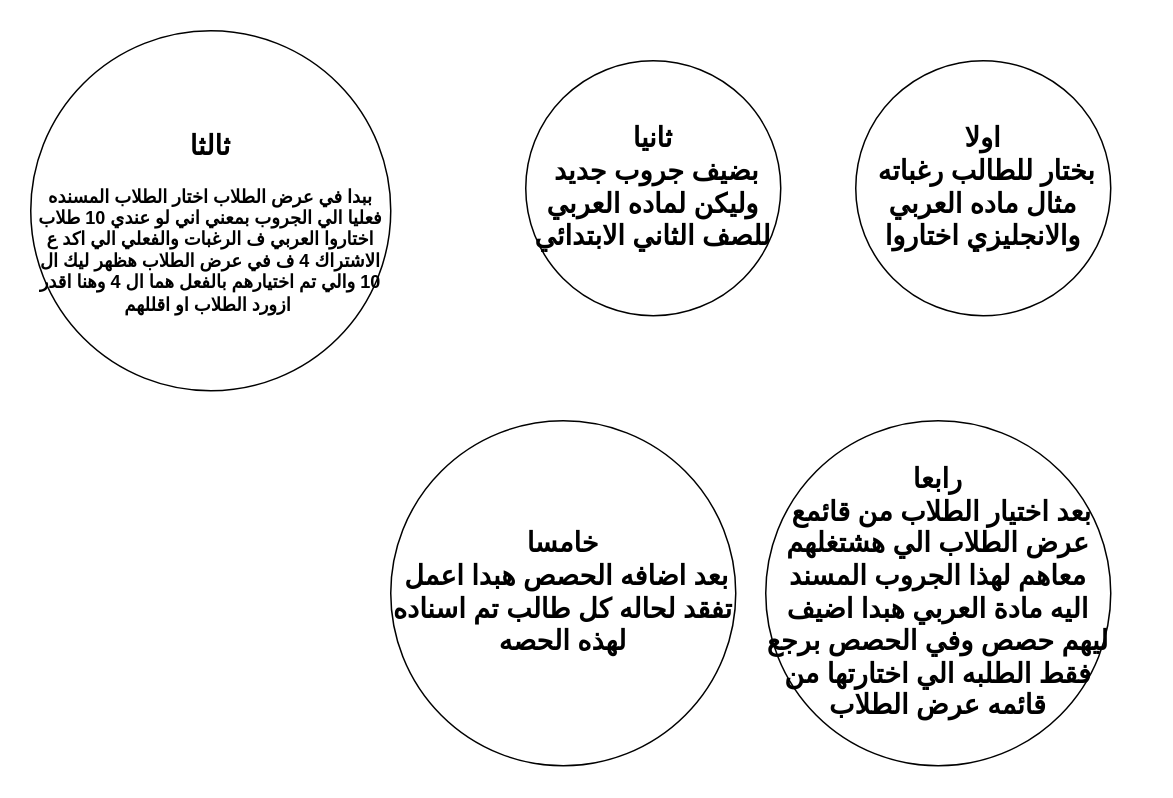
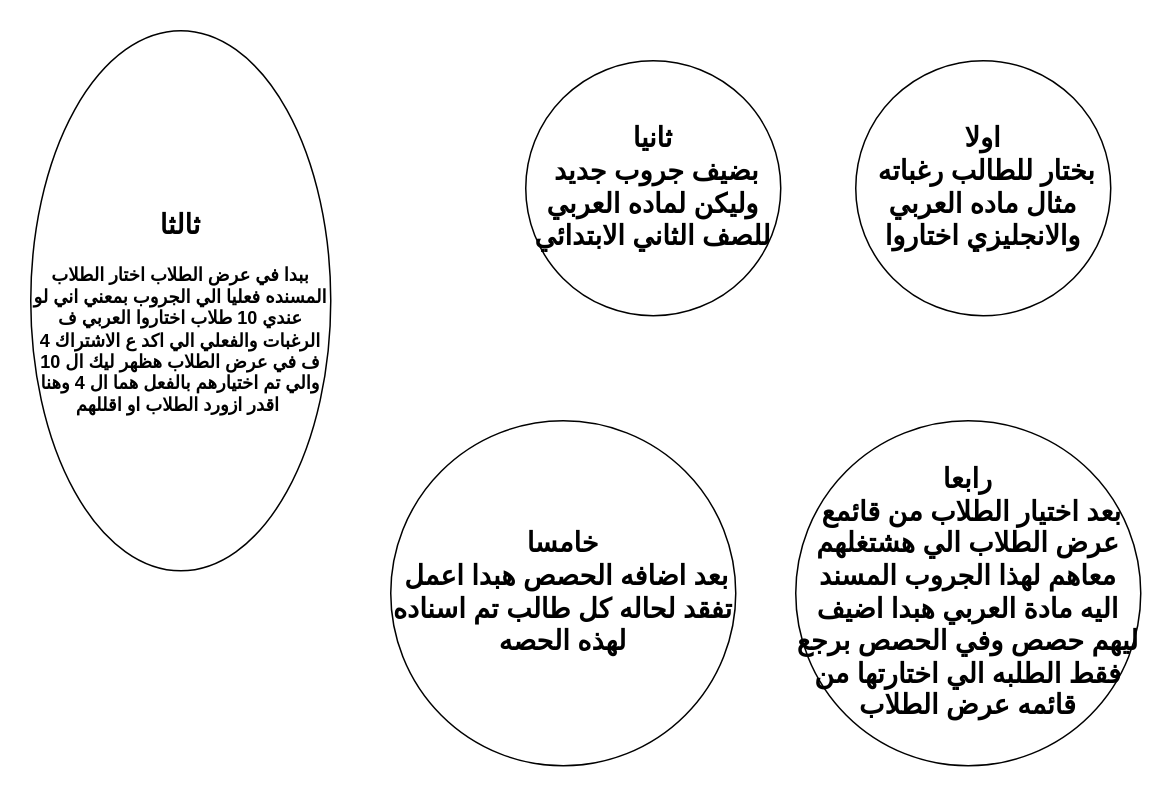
  <mxCell id="0" />
  <mxCell id="1" parent="0" />
  <mxCell id="2" value="&lt;h2&gt;اولا&lt;br&gt;&amp;nbsp;بختار للطالب رغباته&lt;br&gt;مثال ماده العربي والانجليزي اختاروا&lt;/h2&gt;" style="ellipse;whiteSpace=wrap;html=1;gradientColor=none;" vertex="1" parent="1"><mxGeometry x="570" y="40" width="170" height="170" as="geometry" /></mxCell>
  <mxCell id="3" value="&lt;h2&gt;ثانيا&lt;br&gt;&amp;nbsp;بضيف جروب جديد&lt;br&gt;وليكن لماده العربي&lt;br&gt;للصف الثاني الابتدائي&lt;/h2&gt;" style="ellipse;whiteSpace=wrap;html=1;gradientColor=none;" vertex="1" parent="1"><mxGeometry x="350" y="40" width="170" height="170" as="geometry" /></mxCell>
- <mxCell id="4" value="&lt;h4&gt;&lt;/h4&gt;&lt;h2&gt;ثالثا &lt;/h2&gt;&lt;b&gt;ببدا في عرض الطلاب اختار الطلاب المسنده فعليا الي الجروب بمعني اني لو عندي 10 طلاب اختاروا العربي ف الرغبات والفعلي الي اكد ع الاشتراك 4 ف في عرض الطلاب هظهر ليك ال 10 والي تم اختيارهم بالفعل هما ال 4 وهنا اقدر ازورد الطلاب او اقللهم&amp;nbsp;&lt;/b&gt;" style="ellipse;whiteSpace=wrap;html=1;gradientColor=none;" vertex="1" parent="1"><mxGeometry x="20" y="20" width="240" height="240" as="geometry" /></mxCell>
- <mxCell id="5" value="&lt;h2&gt;رابعا&lt;br&gt;&amp;nbsp;بعد اختيار الطلاب من قائمع عرض الطلاب الي هشتغلهم معاهم لهذا الجروب المسند اليه مادة العربي هبدا اضيف ليهم حصص وفي الحصص برجع فقط الطلبه الي اختارتها من قائمه عرض الطلاب&lt;/h2&gt;" style="ellipse;whiteSpace=wrap;html=1;gradientColor=none;" vertex="1" parent="1"><mxGeometry x="510" y="280" width="230" height="230" as="geometry" /></mxCell>
+ <mxCell id="4" value="&lt;h4&gt;&lt;/h4&gt;&lt;h2&gt;ثالثا &lt;/h2&gt;&lt;b&gt;ببدا في عرض الطلاب اختار الطلاب المسنده فعليا الي الجروب بمعني اني لو عندي 10 طلاب اختاروا العربي ف الرغبات والفعلي الي اكد ع الاشتراك 4 ف في عرض الطلاب هظهر ليك ال 10 والي تم اختيارهم بالفعل هما ال 4 وهنا اقدر ازورد الطلاب او اقللهم&amp;nbsp;&lt;/b&gt;" style="ellipse;whiteSpace=wrap;html=1;gradientColor=none;" vertex="1" parent="1"><mxGeometry x="20" y="20" width="200" height="360" as="geometry" /></mxCell>
+ <mxCell id="5" value="&lt;h2&gt;رابعا&lt;br&gt;&amp;nbsp;بعد اختيار الطلاب من قائمع عرض الطلاب الي هشتغلهم معاهم لهذا الجروب المسند اليه مادة العربي هبدا اضيف ليهم حصص وفي الحصص برجع فقط الطلبه الي اختارتها من قائمه عرض الطلاب&lt;/h2&gt;" style="ellipse;whiteSpace=wrap;html=1;gradientColor=none;" vertex="1" parent="1"><mxGeometry x="530" y="280" width="230" height="230" as="geometry" /></mxCell>
  <mxCell id="6" value="&lt;h2&gt;خامسا&lt;br&gt;&amp;nbsp;بعد اضافه الحصص هبدا اعمل تفقد لحاله كل طالب تم اسناده لهذه الحصه&lt;/h2&gt;" style="ellipse;whiteSpace=wrap;html=1;gradientColor=none;" vertex="1" parent="1"><mxGeometry x="260" y="280" width="230" height="230" as="geometry" /></mxCell>
